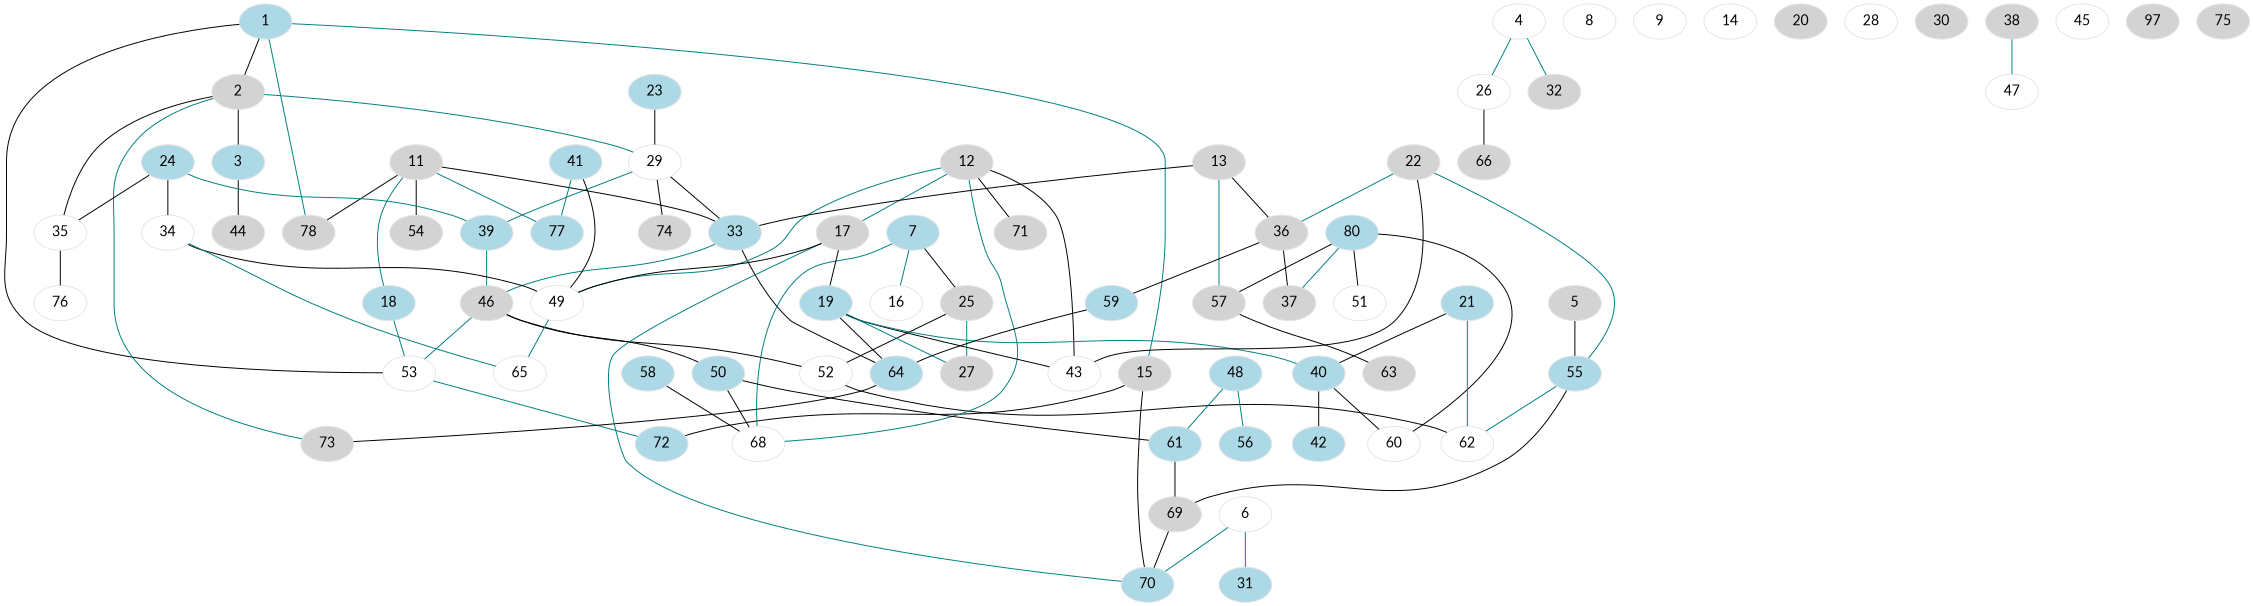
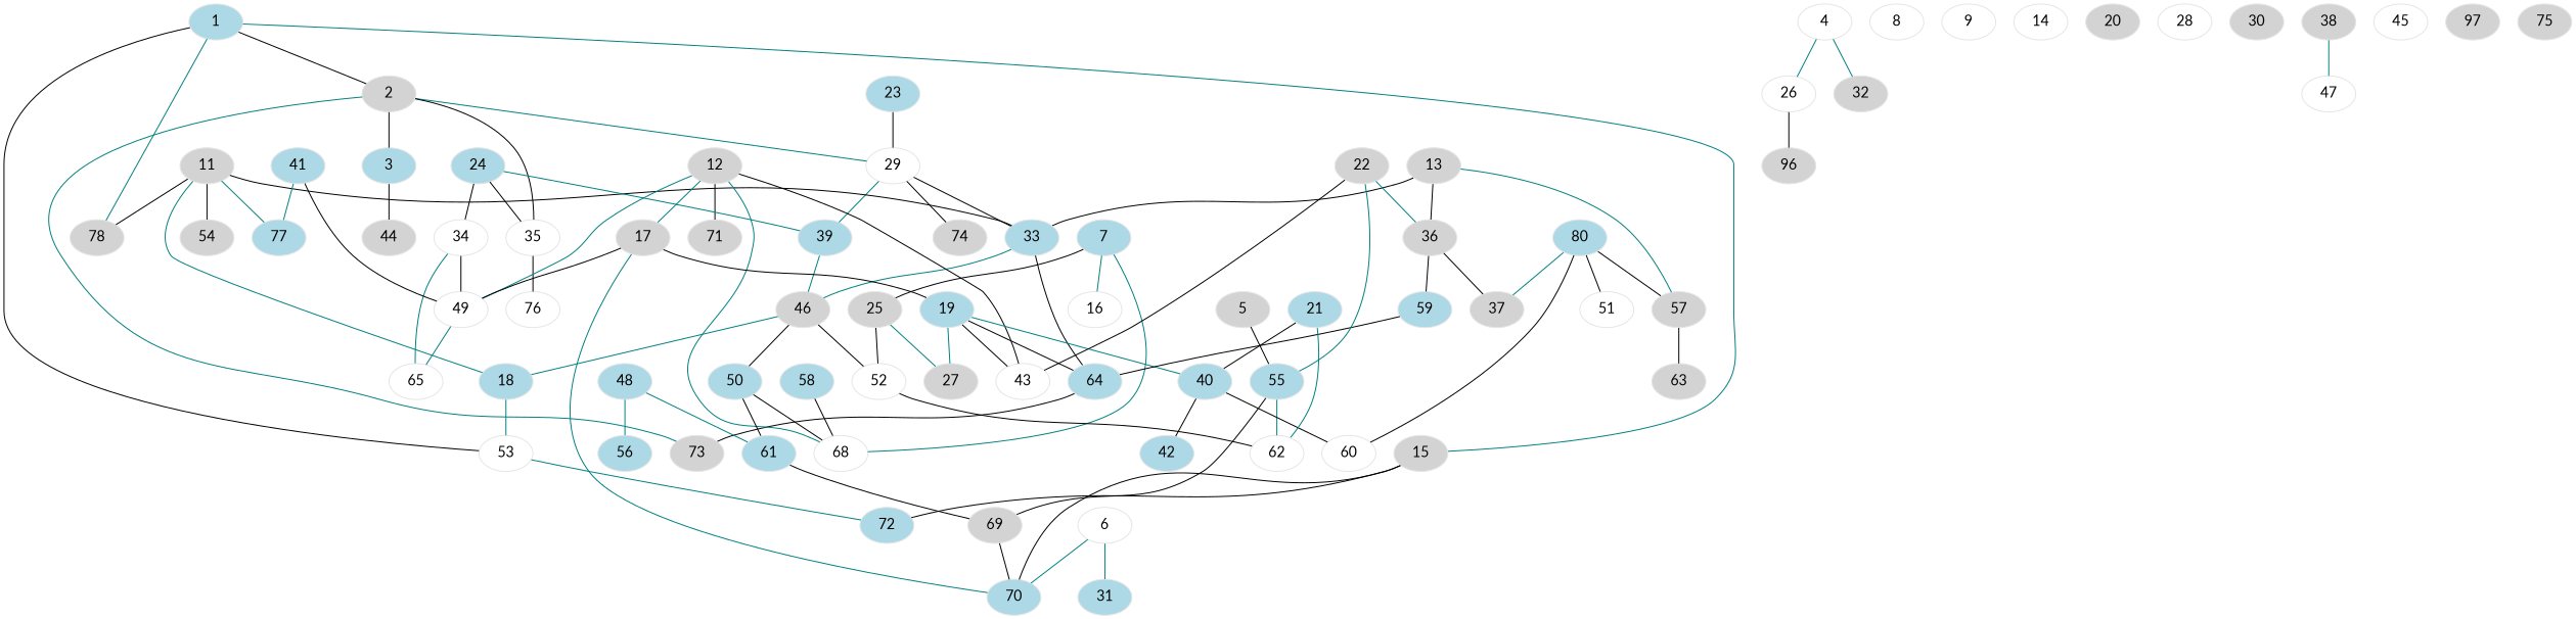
  graph {
    fontname=Lato
    node [color=gray90 fillcolor=lightgrey fontname=Lato style=filled]
    edge [color=black fontname=Lato]
    1 [fillcolor=lightblue]
    2
    15
    53 [fillcolor=white]
    78
    3 [fillcolor=lightblue]
    29 [fillcolor=white]
    35 [fillcolor=white]
    73
    70 [fillcolor=lightblue]
    72 [fillcolor=lightblue]
    44
    33 [fillcolor=lightblue]
    39 [fillcolor=lightblue]
    74
    76 [fillcolor=white]
    55 [fillcolor=lightblue]
    62 [fillcolor=white]
    69
    4 [fillcolor=white]
    26 [fillcolor=white]
    32
-   66
+   66 [label=96]
    5
    6 [fillcolor=white]
    31 [fillcolor=lightblue]
    7 [fillcolor=lightblue]
    16 [fillcolor=white]
    25
    68 [fillcolor=white]
    27
    52 [fillcolor=white]
    8 [fillcolor=white]
    9 [fillcolor=white]
    n35 [fillcolor=lightblue label=80]
    37
    51 [fillcolor=white]
    57
    60 [fillcolor=white]
    63
    11
    18 [fillcolor=lightblue]
    54
    77 [fillcolor=lightblue]
    64 [fillcolor=lightblue]
    46
    12
    17
    43 [fillcolor=white]
    49 [fillcolor=white]
    71
    19 [fillcolor=lightblue]
    65 [fillcolor=white]
    13
    36
    59 [fillcolor=lightblue]
    14 [fillcolor=white]
    40 [fillcolor=lightblue]
    42 [fillcolor=lightblue]
    20
    21 [fillcolor=lightblue]
    22
    23 [fillcolor=lightblue]
    24 [fillcolor=lightblue]
    34 [fillcolor=white]
    28 [fillcolor=white]
    30
    50 [fillcolor=lightblue]
    47 [fillcolor=white]
    38
    41 [fillcolor=lightblue]
    45 [fillcolor=white]
    61 [fillcolor=lightblue]
    48 [fillcolor=lightblue]
    56 [fillcolor=lightblue]
    58 [fillcolor=lightblue]
    n77 [label=97]
    75
    1 -- 2
    1 -- 15 [color=teal]
    1 -- 53
    1 -- 78 [color=teal]
    2 -- 3
    2 -- 29 [color=teal]
    2 -- 35
    2 -- 73 [color=teal]
    15 -- 70
    15 -- 72
    53 -- 72 [color=teal]
    3 -- 44
    29 -- 33
    29 -- 39 [color=teal]
    29 -- 74
    35 -- 76
    33 -- 64
    33 -- 46 [color=teal]
    39 -- 46 [color=teal]
    55 -- 62 [color=teal]
    55 -- 69
    69 -- 70
    4 -- 26 [color=teal]
    4 -- 32 [color=teal]
    26 -- 66
    5 -- 55
    6 -- 70 [color=teal]
    6 -- 31 [color=teal]
    7 -- 16 [color=teal]
    7 -- 25
    7 -- 68 [color=teal]
    25 -- 27 [color=teal]
    25 -- 52
    52 -- 62
    n35 -- 37 [color=teal]
    n35 -- 51
    n35 -- 57
    n35 -- 60
    57 -- 63
    11 -- 78
    11 -- 33
    11 -- 18 [color=teal]
    11 -- 54
    11 -- 77 [color=teal]
    18 -- 53 [color=teal]
    64 -- 73
-   46 -- 53 [color=teal]
+   46 -- 18 [color=teal]
    46 -- 52
    46 -- 50
    12 -- 68 [color=teal]
    12 -- 17 [color=teal]
    12 -- 43
    12 -- 49 [color=teal]
    12 -- 71
    17 -- 70 [color=teal]
    17 -- 49
    17 -- 19
    49 -- 65 [color=teal]
    19 -- 27 [color=teal]
    19 -- 64
    19 -- 43
    19 -- 40 [color=teal]
    13 -- 33
    13 -- 57 [color=teal]
    13 -- 36
    36 -- 37
    36 -- 59
    59 -- 64
    40 -- 60
    40 -- 42
    21 -- 62 [color=teal]
    21 -- 40
    22 -- 55 [color=teal]
    22 -- 43
    22 -- 36 [color=teal]
    23 -- 29
    24 -- 35
    24 -- 39 [color=teal]
    24 -- 34
    34 -- 49
    34 -- 65 [color=teal]
    50 -- 68
    50 -- 61
    38 -- 47 [color=teal]
    41 -- 77 [color=teal]
    41 -- 49
    61 -- 69
    48 -- 61 [color=teal]
    48 -- 56 [color=teal]
    58 -- 68
  }
